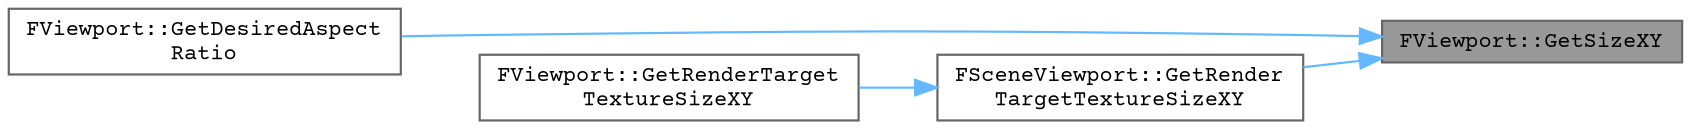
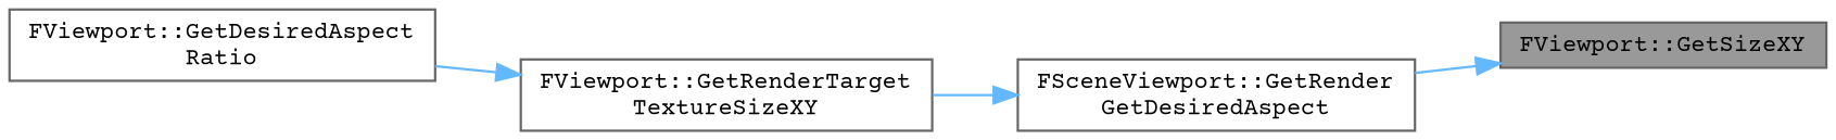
  digraph {
    fontname="Courier Prime"
    rankdir=RL
    node [color=grey40 fillcolor=white fontname="Courier Prime" fontsize=10 shape=box style=filled]
    edge [color=steelblue1 dir=back fontname="Courier Prime" fontsize=10 labelfontname=Helvetica labelfontsize=10 style=solid]
    n1 [color=gray40 fillcolor=grey60 fontcolor=black height=0.2 label="FViewport::GetSizeXY" width=0.4]
    n2 [height=0.2 label="FViewport::GetDesiredAspect\lRatio" width=0.4]
-   n3 [height=0.2 label="FSceneViewport::GetRender\lTargetTextureSizeXY" width=0.4]
+   n3 [height=0.2 label="FSceneViewport::GetRender\lGetDesiredAspect" width=0.4]
    n4 [height=0.2 label="FViewport::GetRenderTarget\lTextureSizeXY" width=0.4]
-   n1 -> n2
+   n4 -> n2
    n1 -> n3
    n3 -> n4
  }
